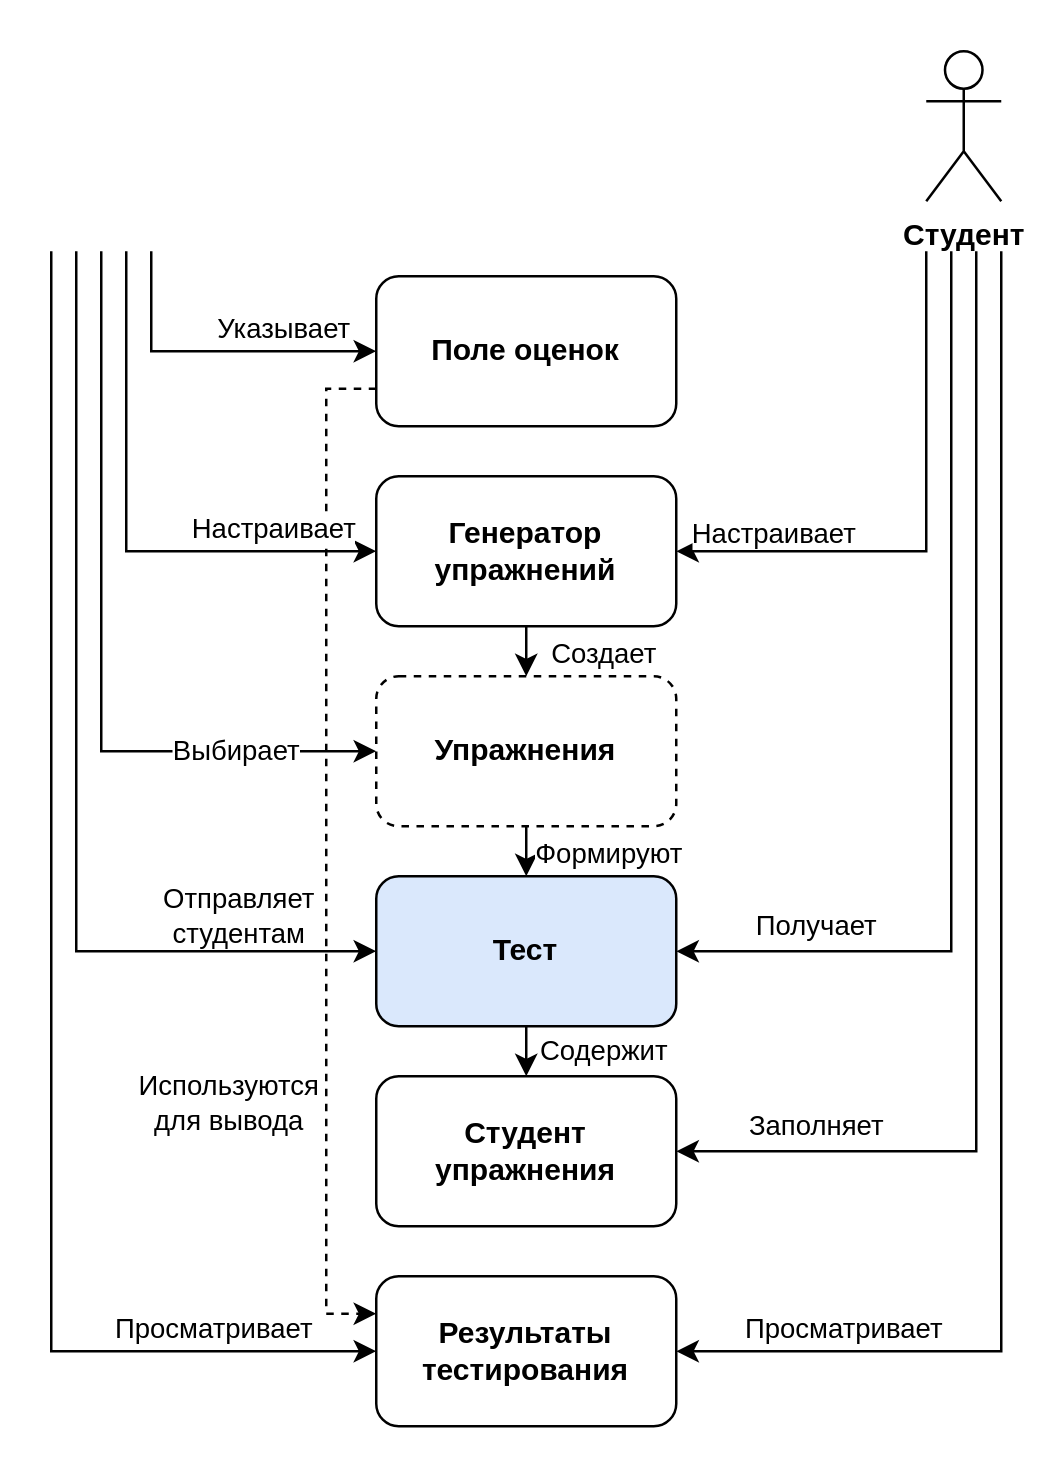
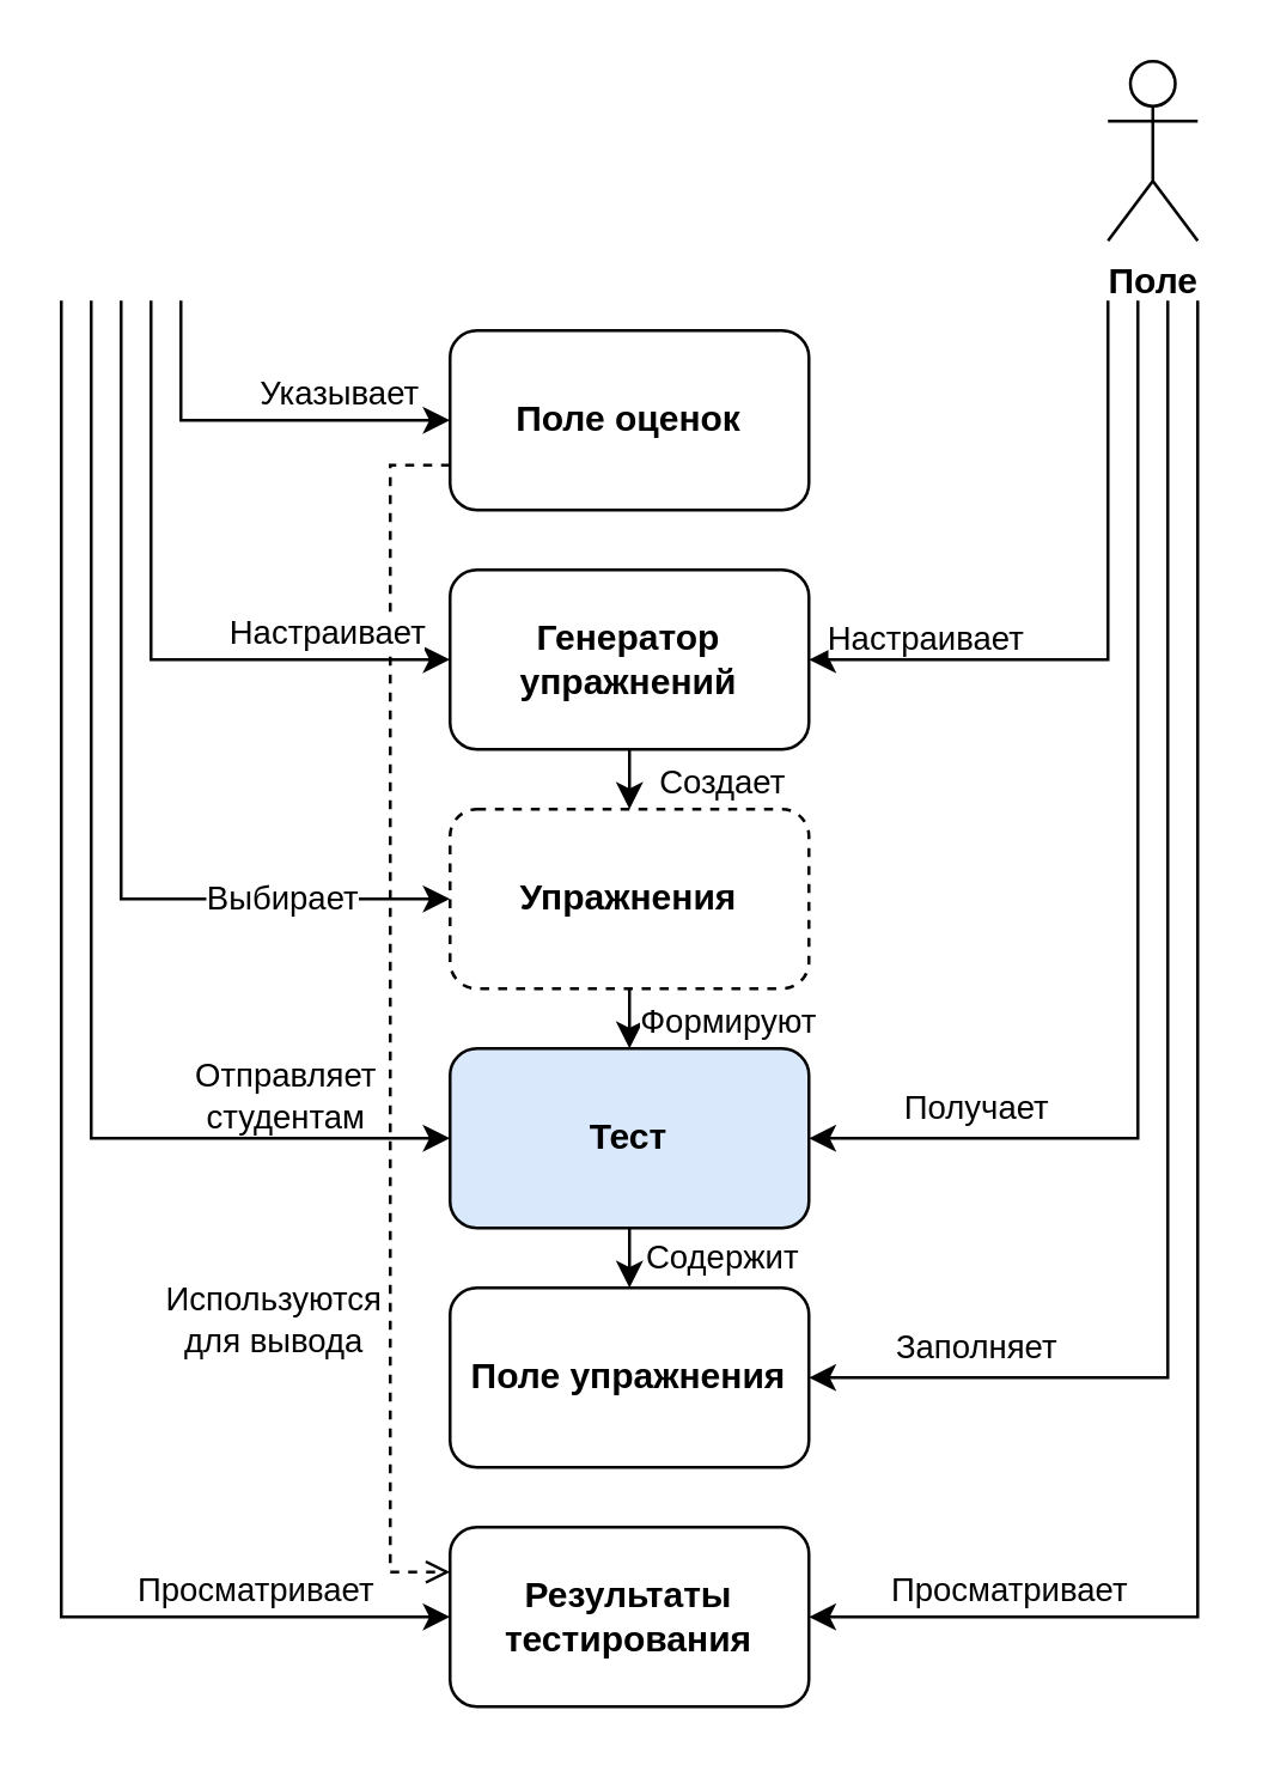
  <mxCell id="0" />
  <mxCell id="1" parent="0" />
  <mxCell id="2" style="edgeStyle=orthogonalEdgeStyle;rounded=0;orthogonalLoop=1;jettySize=auto;html=1;entryX=0;entryY=0.5;entryDx=0;entryDy=0;" edge="1" parent="1" target="7"><mxGeometry relative="1" as="geometry"><mxPoint x="60" y="100" as="sourcePoint" /><Array as="points"><mxPoint x="60" y="140" /></Array></mxGeometry></mxCell>
  <mxCell id="3" value="Указывает" style="edgeLabel;html=1;align=center;verticalAlign=middle;resizable=0;points=[];" vertex="1" connectable="0" parent="2"><mxGeometry x="0.244" relative="1" as="geometry"><mxPoint x="11" y="-10" as="offset" /></mxGeometry></mxCell>
- <mxCell id="4" value="Студент" style="shape=umlActor;verticalLabelPosition=bottom;verticalAlign=top;html=1;outlineConnect=0;fontStyle=1" vertex="1" parent="1"><mxGeometry x="370" y="20" width="30" height="60" as="geometry" /></mxCell>
- <mxCell id="5" style="edgeStyle=orthogonalEdgeStyle;rounded=0;orthogonalLoop=1;jettySize=auto;html=1;exitX=0;exitY=0.75;exitDx=0;exitDy=0;entryX=0;entryY=0.25;entryDx=0;entryDy=0;dashed=1;" edge="1" parent="1" source="7" target="18"><mxGeometry relative="1" as="geometry" /></mxCell>
+ <mxCell id="4" value="Поле" style="shape=umlActor;verticalLabelPosition=bottom;verticalAlign=top;html=1;outlineConnect=0;fontStyle=1" vertex="1" parent="1"><mxGeometry x="370" y="20" width="30" height="60" as="geometry" /></mxCell>
+ <mxCell id="5" style="edgeStyle=orthogonalEdgeStyle;rounded=0;orthogonalLoop=1;jettySize=auto;html=1;exitX=0;exitY=0.75;exitDx=0;exitDy=0;entryX=0;entryY=0.25;entryDx=0;entryDy=0;dashed=1;endArrow=open;" edge="1" parent="1" source="7" target="18"><mxGeometry relative="1" as="geometry" /></mxCell>
  <mxCell id="6" value="Используются&lt;br&gt;для вывода" style="edgeLabel;html=1;align=center;verticalAlign=middle;resizable=0;points=[];" vertex="1" connectable="0" parent="5"><mxGeometry x="0.173" y="-2" relative="1" as="geometry"><mxPoint x="-38" y="65" as="offset" /></mxGeometry></mxCell>
  <mxCell id="7" value="Поле оценок" style="rounded=1;whiteSpace=wrap;html=1;fontStyle=1" vertex="1" parent="1"><mxGeometry x="150" y="110" width="120" height="60" as="geometry" /></mxCell>
  <mxCell id="8" style="edgeStyle=orthogonalEdgeStyle;rounded=0;orthogonalLoop=1;jettySize=auto;html=1;exitX=0.5;exitY=1;exitDx=0;exitDy=0;entryX=0.5;entryY=0;entryDx=0;entryDy=0;" edge="1" parent="1" source="10" target="13"><mxGeometry relative="1" as="geometry" /></mxCell>
  <mxCell id="9" value="Создает" style="edgeLabel;html=1;align=center;verticalAlign=middle;resizable=0;points=[];" vertex="1" connectable="0" parent="8"><mxGeometry x="-0.05" relative="1" as="geometry"><mxPoint x="30" as="offset" /></mxGeometry></mxCell>
  <mxCell id="10" value="Генератор упражнений" style="rounded=1;whiteSpace=wrap;html=1;fontStyle=1" vertex="1" parent="1"><mxGeometry x="150" y="190" width="120" height="60" as="geometry" /></mxCell>
  <mxCell id="11" style="edgeStyle=orthogonalEdgeStyle;rounded=0;orthogonalLoop=1;jettySize=auto;html=1;exitX=0.5;exitY=1;exitDx=0;exitDy=0;entryX=0.5;entryY=0;entryDx=0;entryDy=0;" edge="1" parent="1" source="13" target="16"><mxGeometry relative="1" as="geometry" /></mxCell>
  <mxCell id="12" value="Формируют" style="edgeLabel;html=1;align=center;verticalAlign=middle;resizable=0;points=[];" vertex="1" connectable="0" parent="11"><mxGeometry x="-0.217" y="1" relative="1" as="geometry"><mxPoint x="31" y="2" as="offset" /></mxGeometry></mxCell>
  <mxCell id="13" value="Упражнения" style="rounded=1;whiteSpace=wrap;html=1;fontStyle=1;dashed=1;" vertex="1" parent="1"><mxGeometry x="150" y="270" width="120" height="60" as="geometry" /></mxCell>
  <mxCell id="14" style="edgeStyle=orthogonalEdgeStyle;rounded=0;orthogonalLoop=1;jettySize=auto;html=1;exitX=0.5;exitY=1;exitDx=0;exitDy=0;entryX=0.5;entryY=0;entryDx=0;entryDy=0;" edge="1" parent="1" source="16" target="17"><mxGeometry relative="1" as="geometry" /></mxCell>
  <mxCell id="15" value="Содержит" style="edgeLabel;html=1;align=center;verticalAlign=middle;resizable=0;points=[];" vertex="1" connectable="0" parent="14"><mxGeometry x="-0.133" y="2" relative="1" as="geometry"><mxPoint x="28" as="offset" /></mxGeometry></mxCell>
  <mxCell id="16" value="Тест" style="rounded=1;whiteSpace=wrap;html=1;fontStyle=1;fillColor=#dae8fc;" vertex="1" parent="1"><mxGeometry x="150" y="350" width="120" height="60" as="geometry" /></mxCell>
- <mxCell id="17" value="Студент упражнения" style="rounded=1;whiteSpace=wrap;html=1;fontStyle=1" vertex="1" parent="1"><mxGeometry x="150" y="430" width="120" height="60" as="geometry" /></mxCell>
+ <mxCell id="17" value="Поле упражнения" style="rounded=1;whiteSpace=wrap;html=1;fontStyle=1" vertex="1" parent="1"><mxGeometry x="150" y="430" width="120" height="60" as="geometry" /></mxCell>
  <mxCell id="18" value="Результаты тестирования" style="rounded=1;whiteSpace=wrap;html=1;fontStyle=1" vertex="1" parent="1"><mxGeometry x="150" y="510" width="120" height="60" as="geometry" /></mxCell>
  <mxCell id="19" style="edgeStyle=orthogonalEdgeStyle;rounded=0;orthogonalLoop=1;jettySize=auto;html=1;entryX=0;entryY=0.5;entryDx=0;entryDy=0;" edge="1" parent="1" target="10"><mxGeometry relative="1" as="geometry"><mxPoint x="50" y="100" as="sourcePoint" /><mxPoint x="150" y="140" as="targetPoint" /><Array as="points"><mxPoint x="50" y="220" /></Array></mxGeometry></mxCell>
  <mxCell id="20" value="Настраивает" style="edgeLabel;html=1;align=center;verticalAlign=middle;resizable=0;points=[];" vertex="1" connectable="0" parent="19"><mxGeometry x="0.503" y="1" relative="1" as="geometry"><mxPoint x="13" y="-9" as="offset" /></mxGeometry></mxCell>
  <mxCell id="21" style="edgeStyle=orthogonalEdgeStyle;rounded=0;orthogonalLoop=1;jettySize=auto;html=1;entryX=0;entryY=0.5;entryDx=0;entryDy=0;" edge="1" parent="1" target="13"><mxGeometry relative="1" as="geometry"><mxPoint x="40" y="100" as="sourcePoint" /><mxPoint x="150" y="220" as="targetPoint" /><Array as="points"><mxPoint x="40" y="300" /></Array></mxGeometry></mxCell>
  <mxCell id="22" value="Выбирает" style="edgeLabel;html=1;align=center;verticalAlign=middle;resizable=0;points=[];" vertex="1" connectable="0" parent="21"><mxGeometry x="0.634" y="1" relative="1" as="geometry"><mxPoint as="offset" /></mxGeometry></mxCell>
  <mxCell id="23" style="edgeStyle=orthogonalEdgeStyle;rounded=0;orthogonalLoop=1;jettySize=auto;html=1;entryX=0;entryY=0.5;entryDx=0;entryDy=0;" edge="1" parent="1" target="16"><mxGeometry relative="1" as="geometry"><mxPoint x="30" y="100" as="sourcePoint" /><mxPoint x="130" y="350" as="targetPoint" /><Array as="points"><mxPoint x="30" y="380" /></Array></mxGeometry></mxCell>
  <mxCell id="24" value="Отправляет&lt;br&gt;студентам" style="edgeLabel;html=1;align=center;verticalAlign=middle;resizable=0;points=[];" vertex="1" connectable="0" parent="23"><mxGeometry x="0.719" y="2" relative="1" as="geometry"><mxPoint y="-13" as="offset" /></mxGeometry></mxCell>
  <mxCell id="25" style="edgeStyle=orthogonalEdgeStyle;rounded=0;orthogonalLoop=1;jettySize=auto;html=1;entryX=0;entryY=0.5;entryDx=0;entryDy=0;" edge="1" parent="1" target="18"><mxGeometry relative="1" as="geometry"><mxPoint x="20" y="100" as="sourcePoint" /><mxPoint x="140" y="380" as="targetPoint" /><Array as="points"><mxPoint x="20" y="540" /></Array></mxGeometry></mxCell>
  <mxCell id="26" value="Просматривает" style="edgeLabel;html=1;align=center;verticalAlign=middle;resizable=0;points=[];" vertex="1" connectable="0" parent="25"><mxGeometry x="0.719" y="2" relative="1" as="geometry"><mxPoint x="14" y="-8" as="offset" /></mxGeometry></mxCell>
  <mxCell id="27" style="edgeStyle=orthogonalEdgeStyle;rounded=0;orthogonalLoop=1;jettySize=auto;html=1;entryX=1;entryY=0.5;entryDx=0;entryDy=0;" edge="1" parent="1" target="10"><mxGeometry relative="1" as="geometry"><mxPoint x="370" y="100" as="sourcePoint" /><mxPoint x="450" y="220" as="targetPoint" /><Array as="points"><mxPoint x="370" y="220" /></Array></mxGeometry></mxCell>
  <mxCell id="28" value="Настраивает" style="edgeLabel;html=1;align=center;verticalAlign=middle;resizable=0;points=[];" vertex="1" connectable="0" parent="27"><mxGeometry x="0.503" y="1" relative="1" as="geometry"><mxPoint x="-17" y="-9" as="offset" /></mxGeometry></mxCell>
  <mxCell id="29" style="edgeStyle=orthogonalEdgeStyle;rounded=0;orthogonalLoop=1;jettySize=auto;html=1;entryX=1;entryY=0.5;entryDx=0;entryDy=0;" edge="1" parent="1" target="16"><mxGeometry relative="1" as="geometry"><mxPoint x="380" y="100" as="sourcePoint" /><mxPoint x="270" y="380" as="targetPoint" /><Array as="points"><mxPoint x="380" y="380" /></Array></mxGeometry></mxCell>
  <mxCell id="30" value="Получает" style="edgeLabel;html=1;align=center;verticalAlign=middle;resizable=0;points=[];" vertex="1" connectable="0" parent="29"><mxGeometry x="0.719" y="2" relative="1" as="geometry"><mxPoint y="-13" as="offset" /></mxGeometry></mxCell>
  <mxCell id="31" style="edgeStyle=orthogonalEdgeStyle;rounded=0;orthogonalLoop=1;jettySize=auto;html=1;entryX=1;entryY=0.5;entryDx=0;entryDy=0;" edge="1" parent="1" target="17"><mxGeometry relative="1" as="geometry"><mxPoint x="390" y="100" as="sourcePoint" /><mxPoint x="270" y="460" as="targetPoint" /><Array as="points"><mxPoint x="390" y="460" /></Array></mxGeometry></mxCell>
  <mxCell id="32" value="Заполняет" style="edgeLabel;html=1;align=center;verticalAlign=middle;resizable=0;points=[];" vertex="1" connectable="0" parent="31"><mxGeometry x="0.719" y="2" relative="1" as="geometry"><mxPoint x="-12" y="-13" as="offset" /></mxGeometry></mxCell>
  <mxCell id="33" style="edgeStyle=orthogonalEdgeStyle;rounded=0;orthogonalLoop=1;jettySize=auto;html=1;" edge="1" parent="1"><mxGeometry relative="1" as="geometry"><mxPoint x="400" y="100" as="sourcePoint" /><mxPoint x="270" y="540" as="targetPoint" /><Array as="points"><mxPoint x="400" y="540" /></Array></mxGeometry></mxCell>
  <mxCell id="34" value="Просматривает" style="edgeLabel;html=1;align=center;verticalAlign=middle;resizable=0;points=[];" vertex="1" connectable="0" parent="33"><mxGeometry x="0.719" y="2" relative="1" as="geometry"><mxPoint x="-14" y="-12" as="offset" /></mxGeometry></mxCell>
